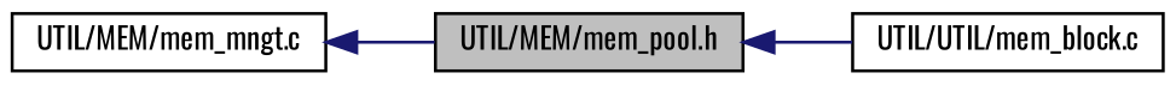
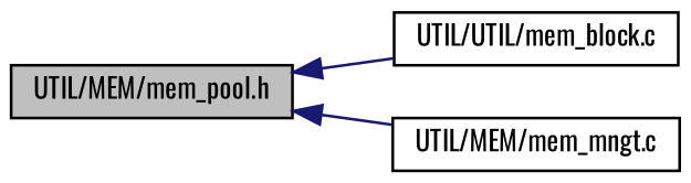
  digraph {
    fontname=Oswald
    rankdir=LR
    node [color=black fillcolor=white fontname=Oswald fontsize=10 shape=record style=filled]
    edge [color=midnightblue dir=back fontname=Oswald fontsize=10 labelfontname=Helvetica labelfontsize=10 style=solid]
    n1 [fillcolor=grey75 fontcolor=black height=0.2 label="UTIL/MEM/mem_pool.h" width=0.4]
    n2 [height=0.2 label="UTIL/UTIL/mem_block.c" width=0.4]
    n3 [height=0.2 label="UTIL/MEM/mem_mngt.c" width=0.4]
    n1 -> n2
-   n3 -> n1
+   n1 -> n3
  }
